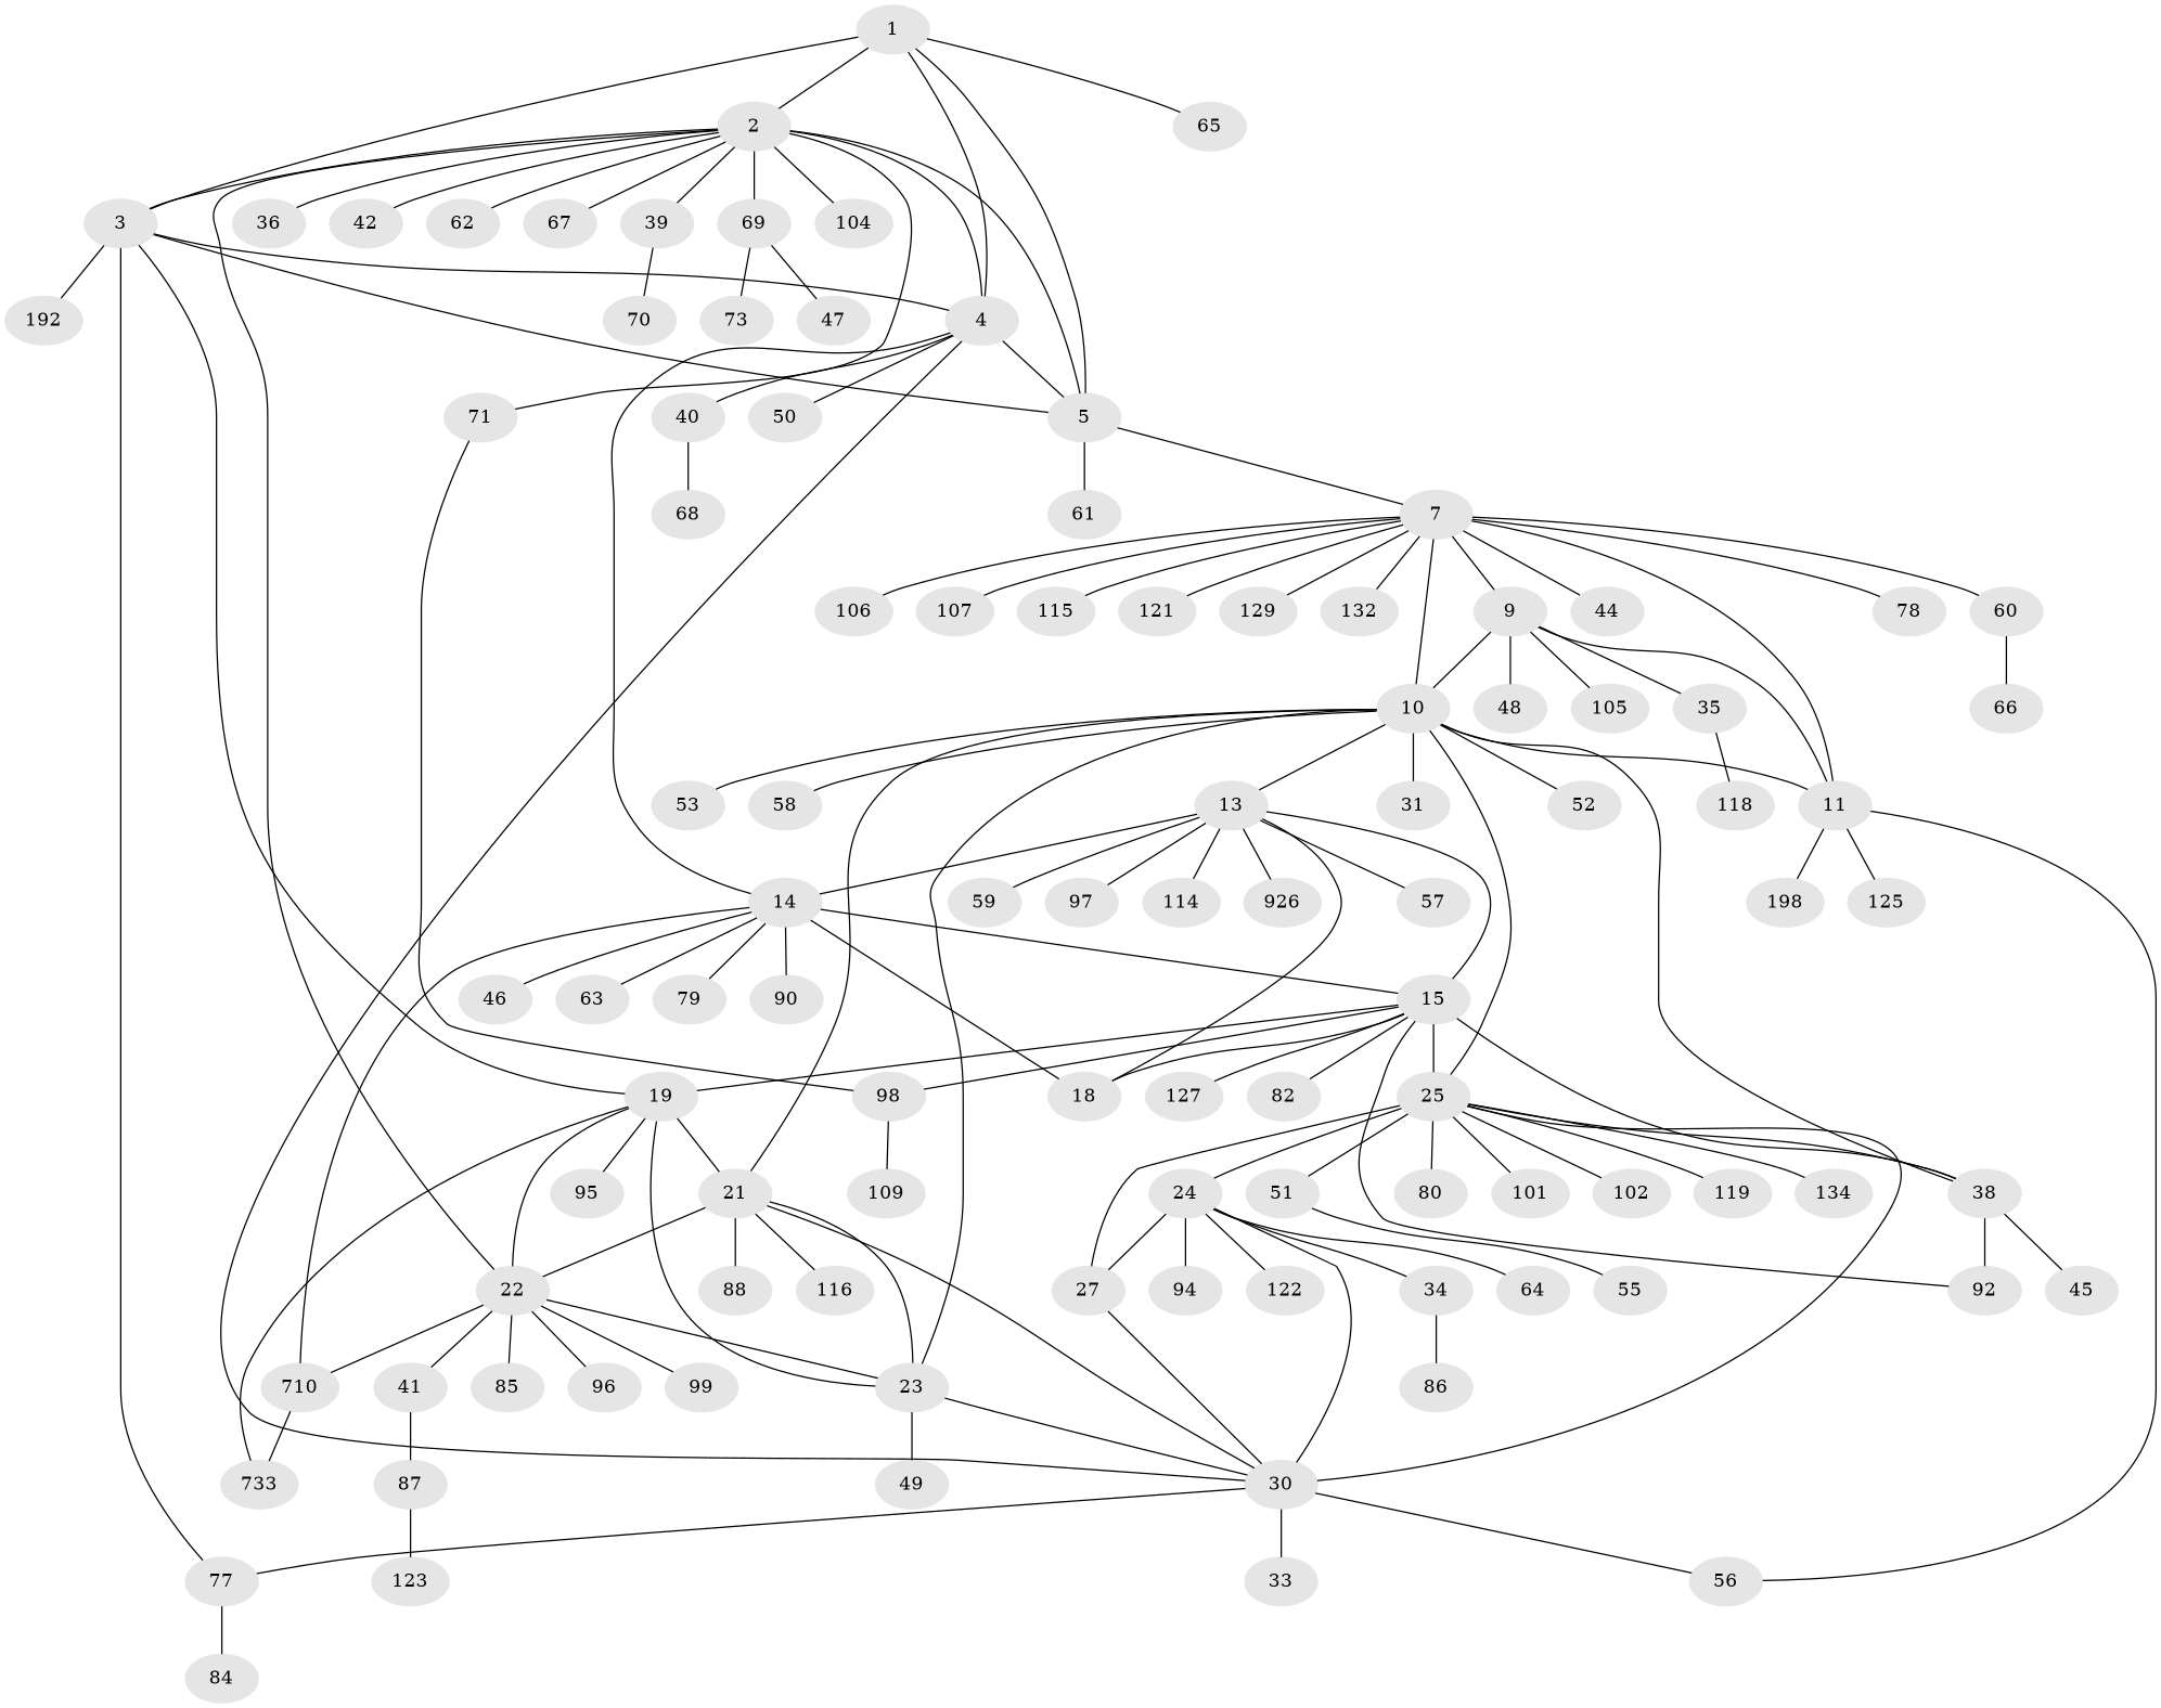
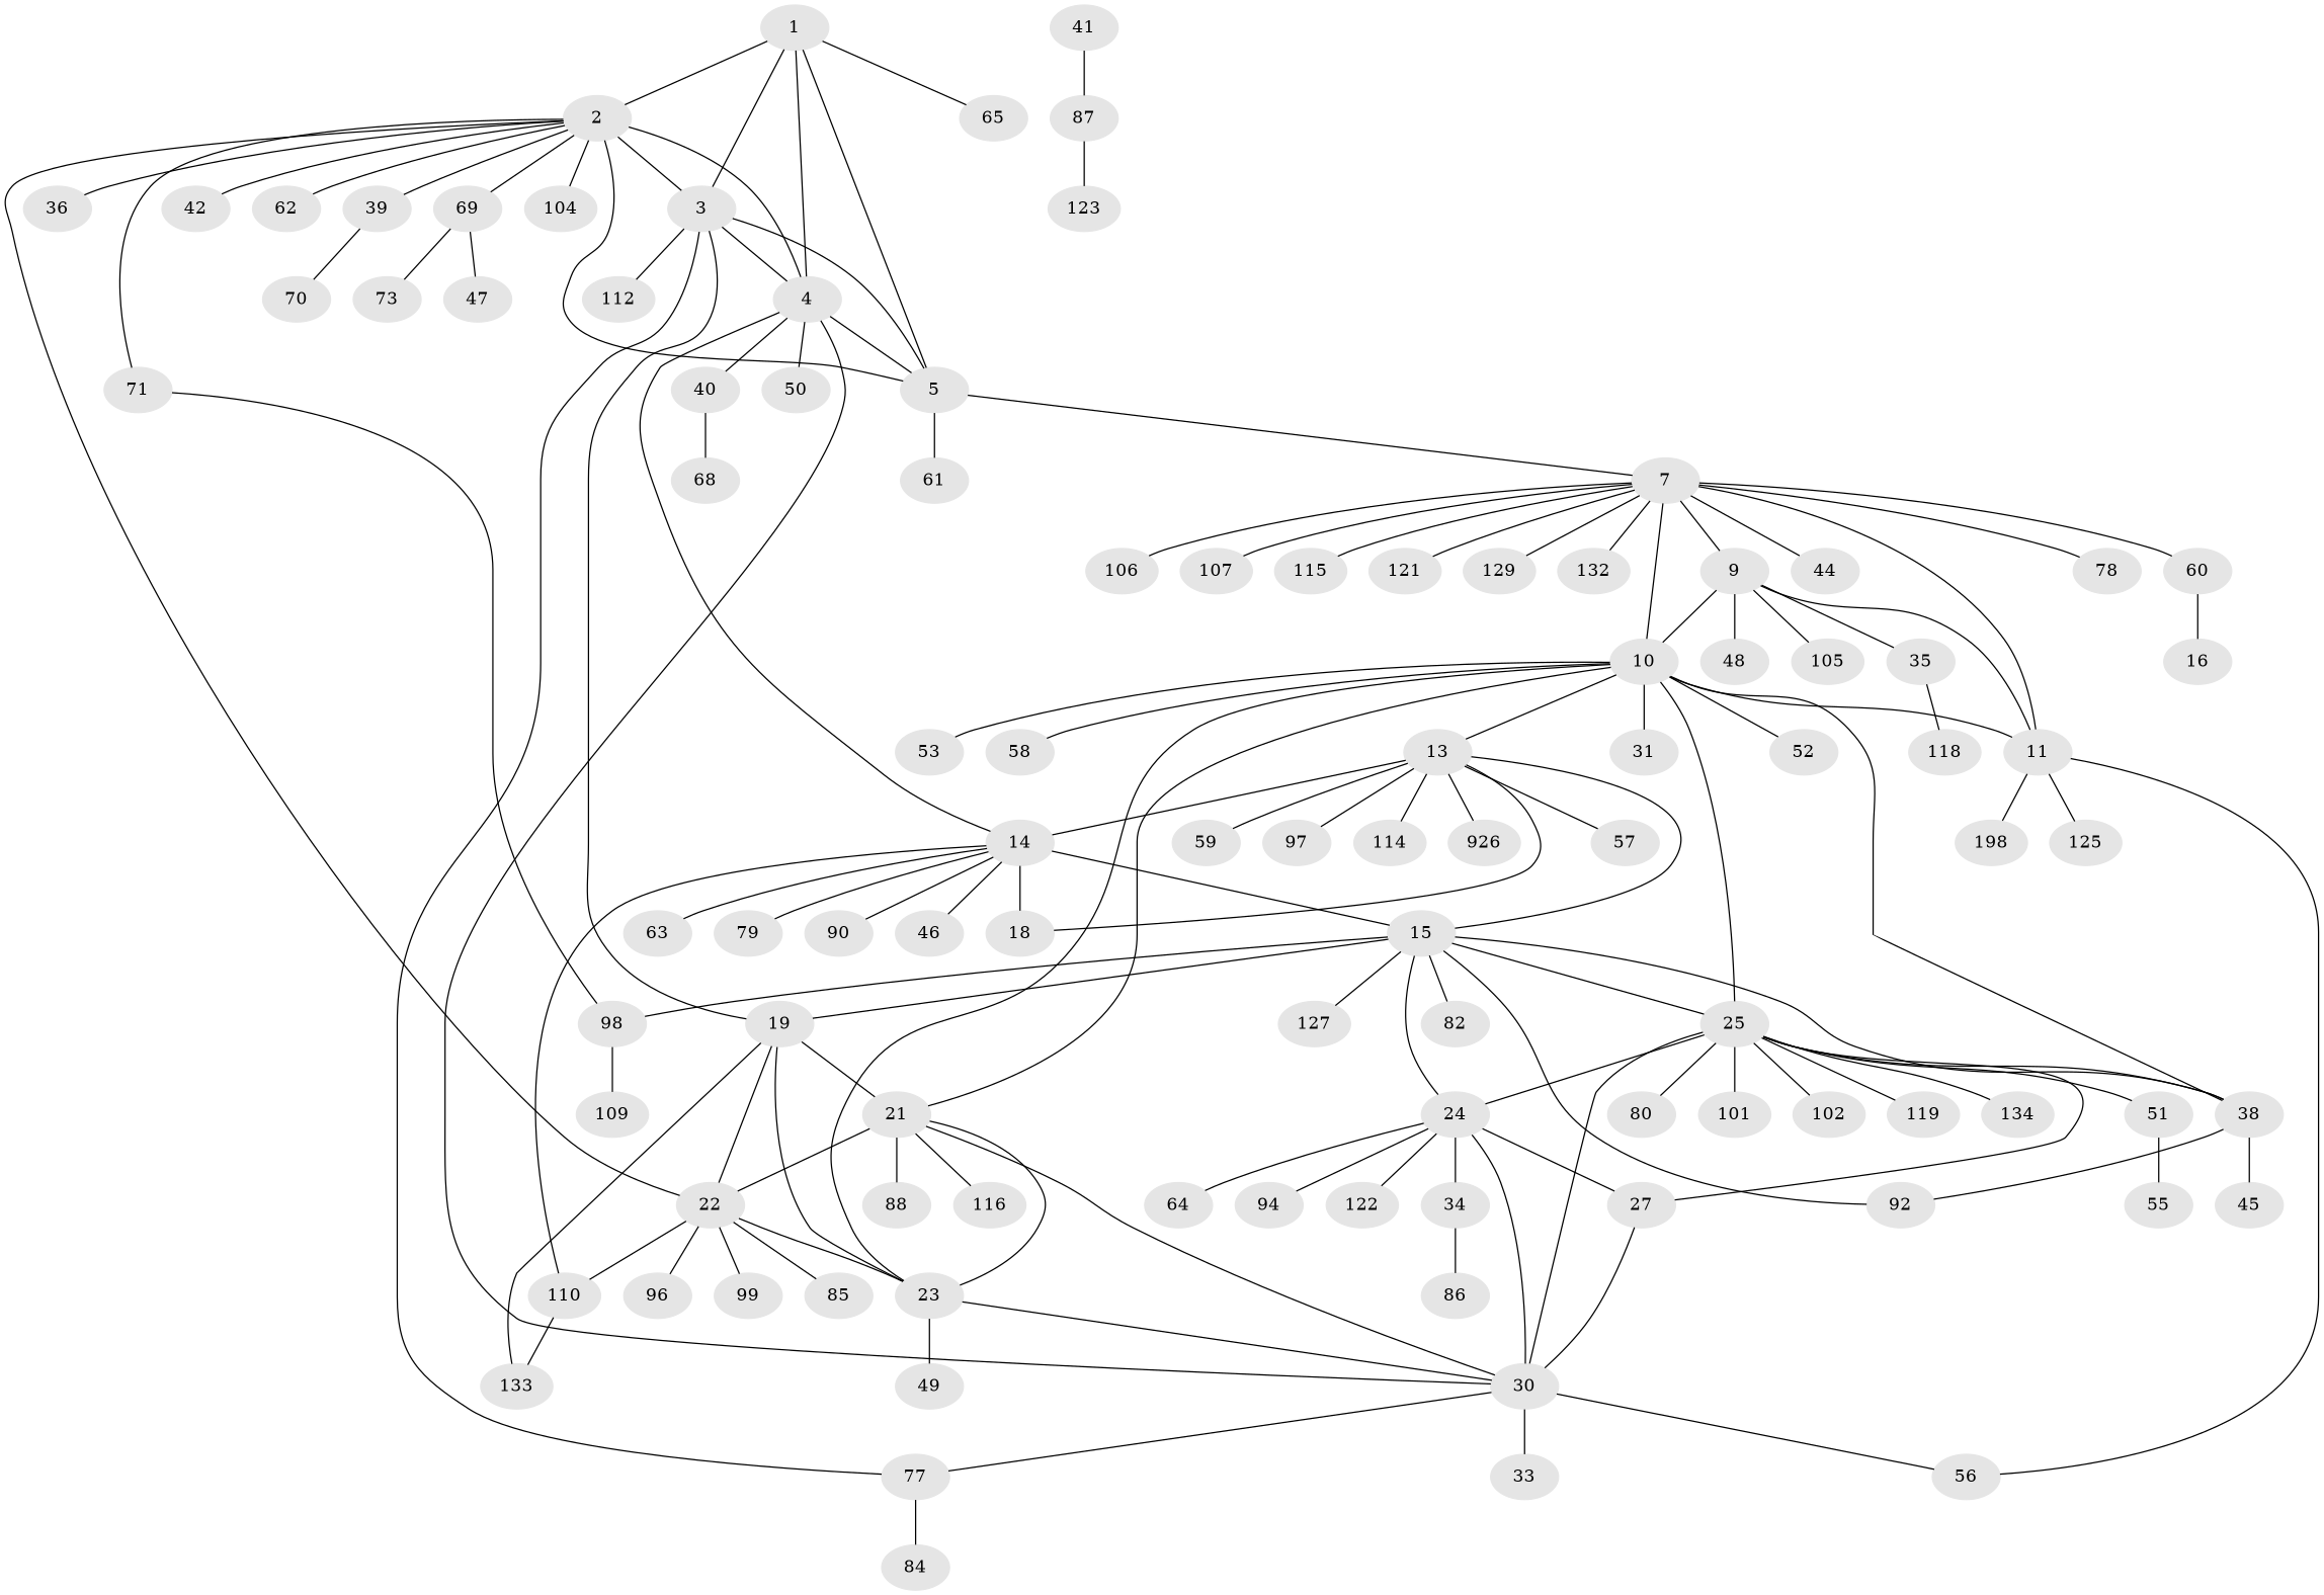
  graph {
    node [color=gray90 style=filled]
    2 [super="+6"]
    3 [super="+43"]
    4 [super="+113"]
    5
    22 [super="+83"]
    36
    39
    42
    62
-   67
    69
    71
    104
    1
    65
    19 [super="+20"]
    77
-   112 [label=192]
+   112
    14 [super="+17"]
    30 [super="+130"]
    40 [super="+93"]
    50
    7 [super="+8"]
    61
    23 [super="+32"]
-   110 [label=710]
+   110
    41
    85
    96
    99
    70 [super="+89"]
    47
    73
    98 [super="+100"]
    21 [super="+24"]
-   95
-   133 [label=733]
+   133
    84
    15 [super="+91"]
    18 [super="+81"]
    46
    63
    79
    90
    56
    33
    68 [super="+75"]
    9 [super="+131"]
    10 [super="+12"]
    11 [super="+111"]
    44
    60
    78
    106
    107
    115
    121
    129
    132
    35 [super="+72"]
    48
    105
    13 [super="+16"]
    25 [super="+28"]
    31 [super="+108"]
    38 [super="+124"]
    52
    53
    58
    125
    n71 [label=198]
-   66
+   66 [label=16]
    118
    57
    59 [super="+120"]
    97
    114
    n78 [label=926]
    88
    116
    49
    n82 [label=24 super="+29"]
    27 [super="+74"]
    51 [super="+117"]
    80
    101
    102
    119
    134
    92
    45
    82
    127
    109
    87 [super="+103"]
    34
    64
    94
    122
    55
    86
    123
    2 -- 3 [weight=2]
    2 -- 4 [weight=2]
    2 -- 5 [weight=2]
    2 -- 22
    2 -- 36
    2 -- 39
    2 -- 42
    2 -- 62
-   2 -- 67
    2 -- 69
    2 -- 71
    2 -- 104
    3 -- 4
    3 -- 5
    3 -- 19
    3 -- 77
    3 -- 112
    4 -- 5
    4 -- 14
    4 -- 30
    4 -- 40
    4 -- 50
    5 -- 7
    5 -- 61
    22 -- 23
    22 -- 110
-   22 -- 41
    22 -- 85
    22 -- 96
    22 -- 99
    39 -- 70
    69 -- 47
    69 -- 73
    71 -- 98
    1 -- 2 [weight=2]
    1 -- 3
    1 -- 4
    1 -- 5
    1 -- 65
    19 -- 22 [weight=2]
    19 -- 23 [weight=2]
    19 -- 21 [weight=4]
-   19 -- 95
    19 -- 133
    77 -- 84
    14 -- 110
    14 -- 15 [weight=2]
    14 -- 18 [weight=2]
    14 -- 46
    14 -- 63
    14 -- 79
    14 -- 90
    30 -- 77
    30 -- 56
    30 -- 33
    40 -- 68
    7 -- 9 [weight=2]
    7 -- 10 [weight=4]
    7 -- 11 [weight=2]
    7 -- 44
    7 -- 60
    7 -- 78
    7 -- 106
    7 -- 107
    7 -- 115
    7 -- 121
    7 -- 129
    7 -- 132
    23 -- 30
    23 -- 49
    110 -- 133
    41 -- 87
    98 -- 109
    21 -- 22 [weight=2]
    21 -- 30
    21 -- 23 [weight=2]
    21 -- 88
    21 -- 116
    15 -- 19
    15 -- 98
-   15 -- 18
+   15 -- n82
    15 -- 25
    15 -- 38
    15 -- 92
    15 -- 82
    15 -- 127
    9 -- 10 [weight=2]
    9 -- 11
    9 -- 35
    9 -- 48
    9 -- 105
    10 -- 23
    10 -- 21
    10 -- 11 [weight=2]
    10 -- 13
    10 -- 25
    10 -- 31
    10 -- 38
    10 -- 52
    10 -- 53
    10 -- 58
    11 -- 56
    11 -- 125
    11 -- n71
    60 -- 66
    35 -- 118
    13 -- 14 [weight=4]
    13 -- 15 [weight=2]
    13 -- 18 [weight=2]
    13 -- 57
    13 -- 59
    13 -- 97
    13 -- 114
    13 -- n78
    25 -- 30 [weight=2]
    25 -- 38
    25 -- n82 [weight=4]
    25 -- 27 [weight=2]
    25 -- 51
    25 -- 80
    25 -- 101
    25 -- 102
    25 -- 119
    25 -- 134
    38 -- 92
    38 -- 45
    n82 -- 30 [weight=2]
    n82 -- 27 [weight=2]
    n82 -- 34
    n82 -- 64
    n82 -- 94
    n82 -- 122
    27 -- 30
    51 -- 55
    87 -- 123
    34 -- 86
  }
